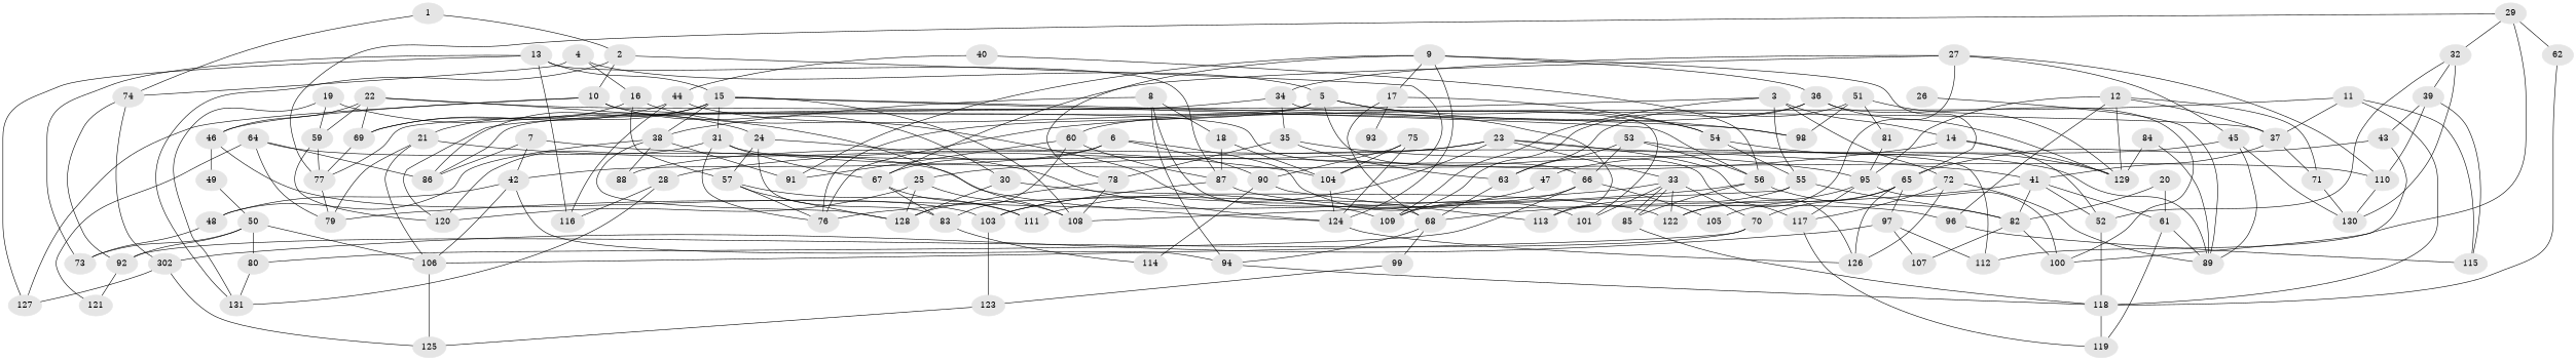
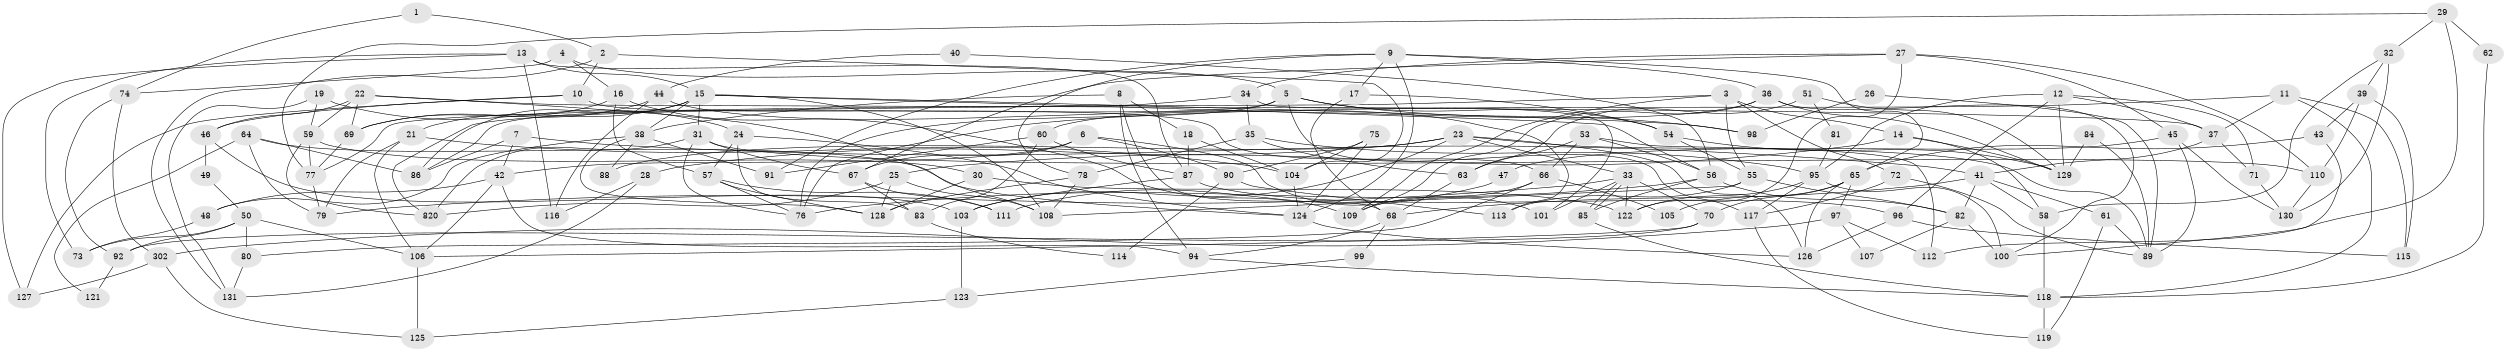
  graph {
    node [color=gray90 style=filled]
    1
    2
    74
    10
    104
    131
    92
    n8 [label=302]
    30
    46
    66
    127
    124
    3
    14
    55
    72
    77
    109
    129
    25
-   52
+   52 [label=58]
    108
    82
    113
    117
    89
    79
    4
    5
    16
    54
    76
    86
    98
    57
    69
    119
    6
    42
    67
    90
    101
    94
    106
    48
    83
    111
    114
    7
    41
    68
    61
    8
    18
    38
    87
    91
    88
    128
    99
    118
    9
    17
    36
    65
    78
-   93
    60
    100
    126
    70
    97
    105
    122
    103
    49
    80
    11
    37
    115
    71
    12
    95
    96
    130
    13
    15
    73
    116
    21
    31
    56
-   120
+   120 [label=820]
    110
    85
    19
    24
    59
-   20
    107
    125
    22
    23
    28
    33
    123
    26
    27
    34
    45
    35
    47
    29
    32
    62
    112
    39
    43
    63
    40
    44
    50
    121
    51
    81
    53
    64
    75
    84
    1 -- 2
    1 -- 74
    2 -- 10
    2 -- 104
    2 -- 131
    74 -- 92
    74 -- n8
-   10 -- 30
+   59 -- 30
    10 -- 46
    10 -- 66
    10 -- 127
    104 -- 124
    92 -- 121
    n8 -- 127
    n8 -- 125
    30 -- 128
    30 -- 122
    46 -- 103
    46 -- 49
    66 -- 109
    66 -- 105
    66 -- 80
    124 -- 126
    3 -- 14
    3 -- 55
    3 -- 72
    3 -- 77
    3 -- 109
    14 -- 129
    14 -- 25
    14 -- 52
    55 -- 108
    55 -- 82
    55 -- 113
    72 -- 117
    72 -- 89
    77 -- 79
    25 -- 108
    25 -- 128
    25 -- 120
    52 -- 118
    82 -- 100
    82 -- 107
    117 -- 119
    4 -- 74
    4 -- 5
    4 -- 16
    5 -- 117
    5 -- 54
    5 -- 76
    5 -- 86
    5 -- 98
    16 -- 109
    16 -- 57
    16 -- 69
    54 -- 55
    54 -- 129
    57 -- 76
    57 -- 111
    57 -- 128
    69 -- 77
    6 -- 42
    6 -- 67
    6 -- 90
    6 -- 101
    42 -- 94
    42 -- 106
    42 -- 48
    67 -- 83
    67 -- 111
    90 -- 113
    90 -- 114
    94 -- 118
    106 -- 125
    48 -- 73
    83 -- 114
    7 -- 86
    7 -- 42
    7 -- 41
    41 -- 52
    41 -- 82
    41 -- 68
    41 -- 61
    68 -- 94
    68 -- 99
    61 -- 89
    61 -- 119
    8 -- 94
    8 -- 68
    8 -- 18
    8 -- 38
    18 -- 104
    18 -- 87
    38 -- 48
    38 -- 91
    38 -- 88
    38 -- 128
    87 -- 103
    87 -- 96
    99 -- 123
    118 -- 119
    9 -- 124
    9 -- 91
    9 -- 17
    9 -- 36
    9 -- 65
    9 -- 78
    17 -- 54
    17 -- 68
-   17 -- 93
    36 -- 109
    36 -- 129
    36 -- 60
    36 -- 100
    65 -- 126
    65 -- 70
    65 -- 97
    65 -- 105
    78 -- 108
    78 -- 128
    60 -- 83
    60 -- 87
    60 -- 91
    70 -- 92
    70 -- 106
    97 -- n8
    97 -- 107
    97 -- 112
    103 -- 123
    49 -- 50
    80 -- 131
    11 -- 76
    11 -- 118
    11 -- 37
    11 -- 115
    37 -- 41
    37 -- 71
    71 -- 130
    12 -- 129
    12 -- 37
    12 -- 71
    12 -- 95
    12 -- 96
    95 -- 117
    95 -- 100
    95 -- 122
-   72 -- 126
+   96 -- 126
    96 -- 115
    13 -- 127
    13 -- 87
    13 -- 15
    13 -- 73
    13 -- 116
    15 -- 108
    15 -- 86
    15 -- 98
    15 -- 38
    15 -- 21
    15 -- 31
    15 -- 56
    21 -- 104
    21 -- 79
    21 -- 106
    31 -- 76
    31 -- 67
    31 -- 120
    31 -- 110
    56 -- 82
    56 -- 76
    56 -- 85
    110 -- 130
    85 -- 118
    19 -- 131
    19 -- 24
    19 -- 59
    24 -- 124
    24 -- 57
    24 -- 83
    59 -- 77
    59 -- 120
-   20 -- 82
-   20 -- 61
    22 -- 46
    22 -- 108
    22 -- 69
    22 -- 37
    22 -- 59
    23 -- 89
    23 -- 88
    23 -- 126
    23 -- 103
    23 -- 28
    23 -- 33
    28 -- 131
    28 -- 116
    33 -- 79
    33 -- 101
    33 -- 70
    33 -- 122
    33 -- 85
    33 -- 85
    123 -- 125
    26 -- 89
-   51 -- 98
+   26 -- 98
    27 -- 67
    27 -- 122
    27 -- 110
    27 -- 34
    27 -- 45
    34 -- 101
    34 -- 120
    34 -- 35
    45 -- 89
    45 -- 130
    45 -- 47
    35 -- 78
    35 -- 95
    35 -- 63
    47 -- 111
    29 -- 77
    29 -- 32
    29 -- 62
    29 -- 112
    32 -- 52
    32 -- 130
    32 -- 39
    62 -- 118
    39 -- 115
    39 -- 110
    39 -- 43
    43 -- 65
    43 -- 100
    63 -- 68
    40 -- 56
    40 -- 44
    44 -- 113
    44 -- 69
    44 -- 116
    50 -- 92
    50 -- 106
    50 -- 80
    50 -- 73
    51 -- 129
    51 -- 63
    51 -- 81
    81 -- 95
    53 -- 66
    53 -- 56
    53 -- 112
    53 -- 63
    64 -- 124
    64 -- 79
    64 -- 86
    64 -- 121
    75 -- 104
    75 -- 124
    75 -- 90
    84 -- 129
    84 -- 89
  }
